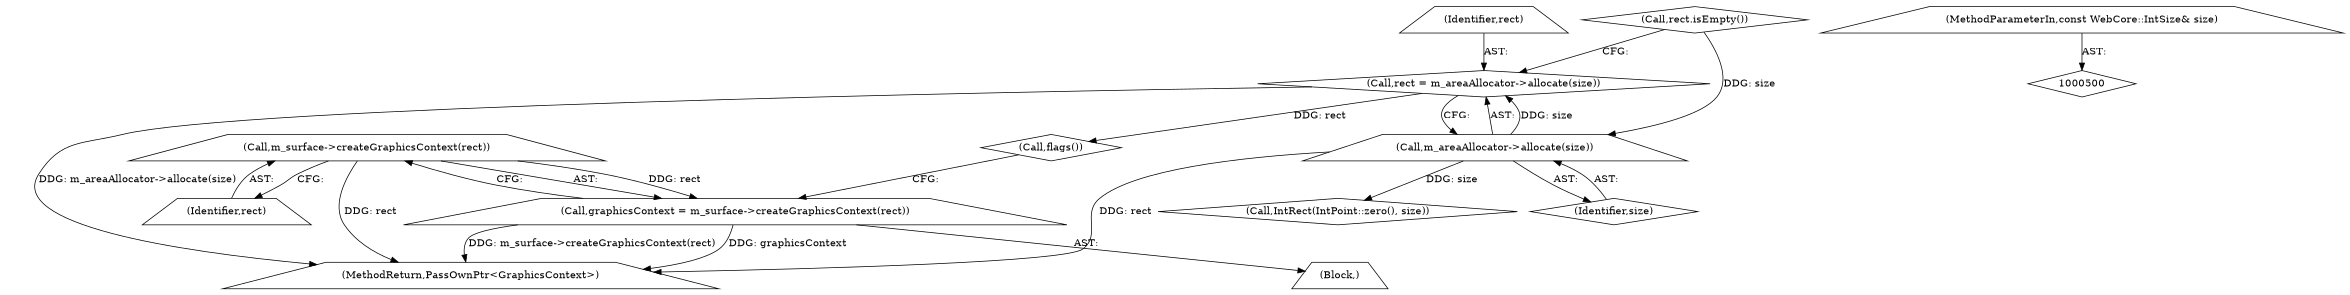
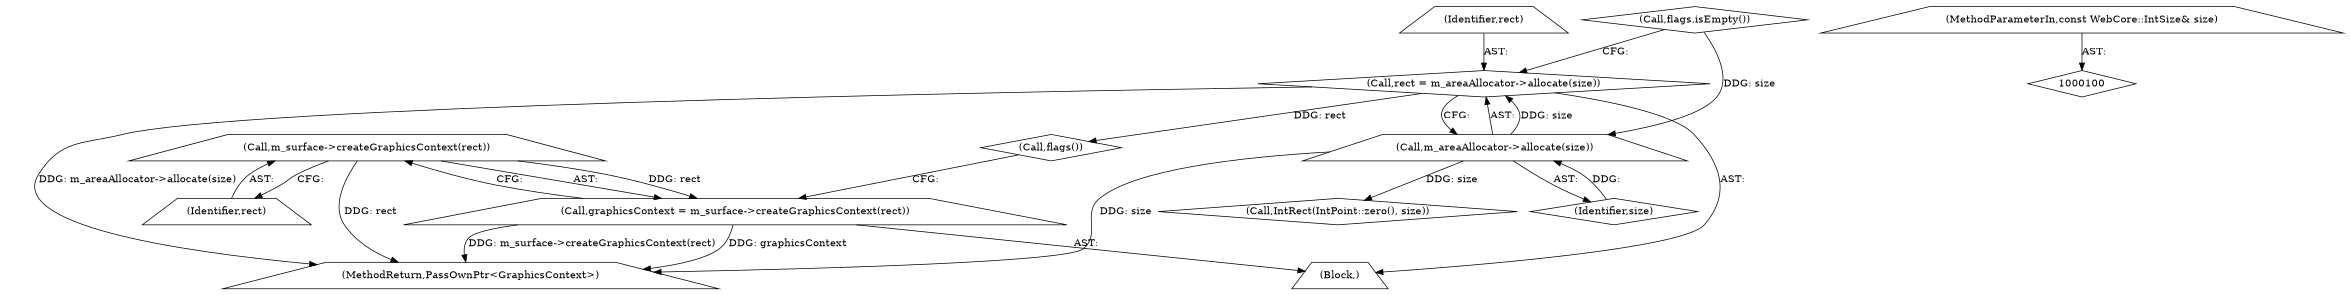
  digraph {
    node [shape=trapezium]
    n1 [label="(Call,m_surface->createGraphicsContext(rect))"]
    n2 [label="(Call,graphicsContext = m_surface->createGraphicsContext(rect))"]
    n3 [label="(Identifier,rect)"]
    n4 [label="(MethodReturn,PassOwnPtr<GraphicsContext>)"]
    n5 [label="(Block,)"]
    n6 [label="(Call,rect = m_areaAllocator->allocate(size))" shape=diamond]
    n7 [label="(Call,m_areaAllocator->allocate(size))"]
    n8 [label="(Call,flags())" shape=diamond]
    n9 [label="(Identifier,size)" shape=diamond]
    n10 [label="(Call,IntRect(IntPoint::zero(), size))" shape=diamond]
    n11 [label="(MethodParameterIn,const WebCore::IntSize& size)"]
-   1000100 [shape=diamond label=1000500]
+   1000100 [shape=diamond]
    n13 [label="(Identifier,rect)"]
-   n14 [label="(Call,rect.isEmpty())" shape=diamond]
+   n14 [label="(Call,flags.isEmpty())" shape=diamond]
    n1 -> n2 [label="AST: "]
    n1 -> n2 [label="DDG: rect"]
    n1 -> n3 [label="CFG: "]
    n1 -> n4 [label="DDG: rect"]
    n2 -> n1 [label="CFG: "]
    n2 -> n4 [label="DDG: graphicsContext"]
    n2 -> n4 [label="DDG: m_surface->createGraphicsContext(rect)"]
    n2 -> n5 [label="AST: "]
    n3 -> n1 [label="AST: "]
    n6 -> n4 [label="DDG: m_areaAllocator->allocate(size)"]
+   n6 -> n5 [label="AST: "]
    n6 -> n7 [label="CFG: "]
    n6 -> n8 [label="DDG: rect"]
-   n7 -> n4 [label="DDG: rect"]
+   n7 -> n4 [label="DDG: size"]
    n7 -> n6 [label="AST: "]
    n7 -> n6 [label="DDG: size"]
    n7 -> n9 [label="AST: "]
    n7 -> n10 [label="DDG: size"]
    n8 -> n2 [label="CFG: "]
-   n9 -> n7 [label="AST: "]
+   n9 -> n7 [label="DDG: "]
    n11 -> 1000100 [label="AST: "]
    n13 -> n6 [label="AST: "]
    n14 -> n6 [label="CFG: "]
    n14 -> n7 [label="DDG: size"]
  }
